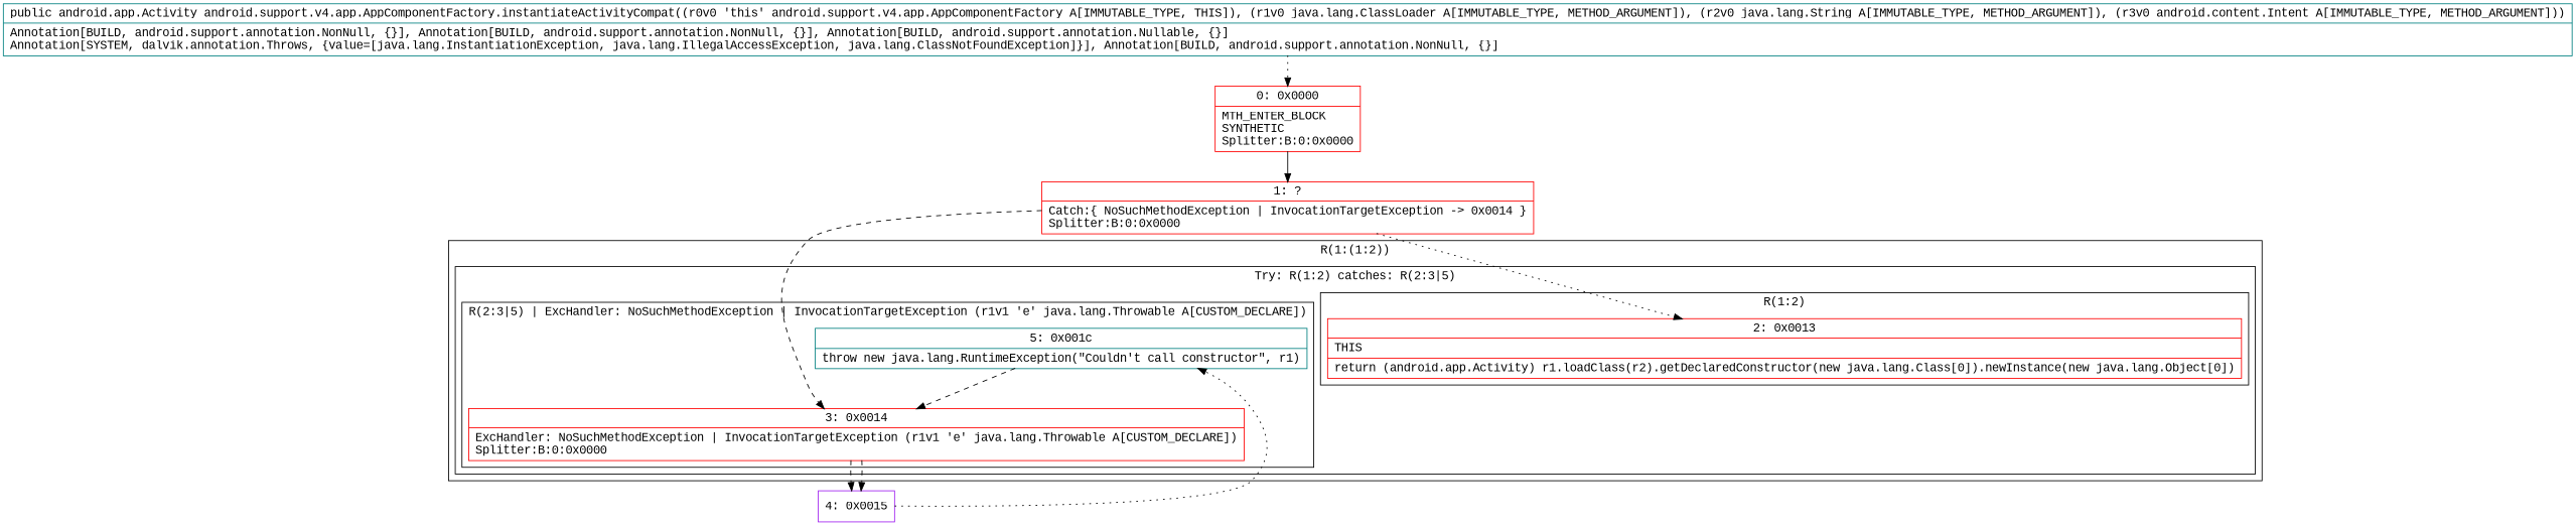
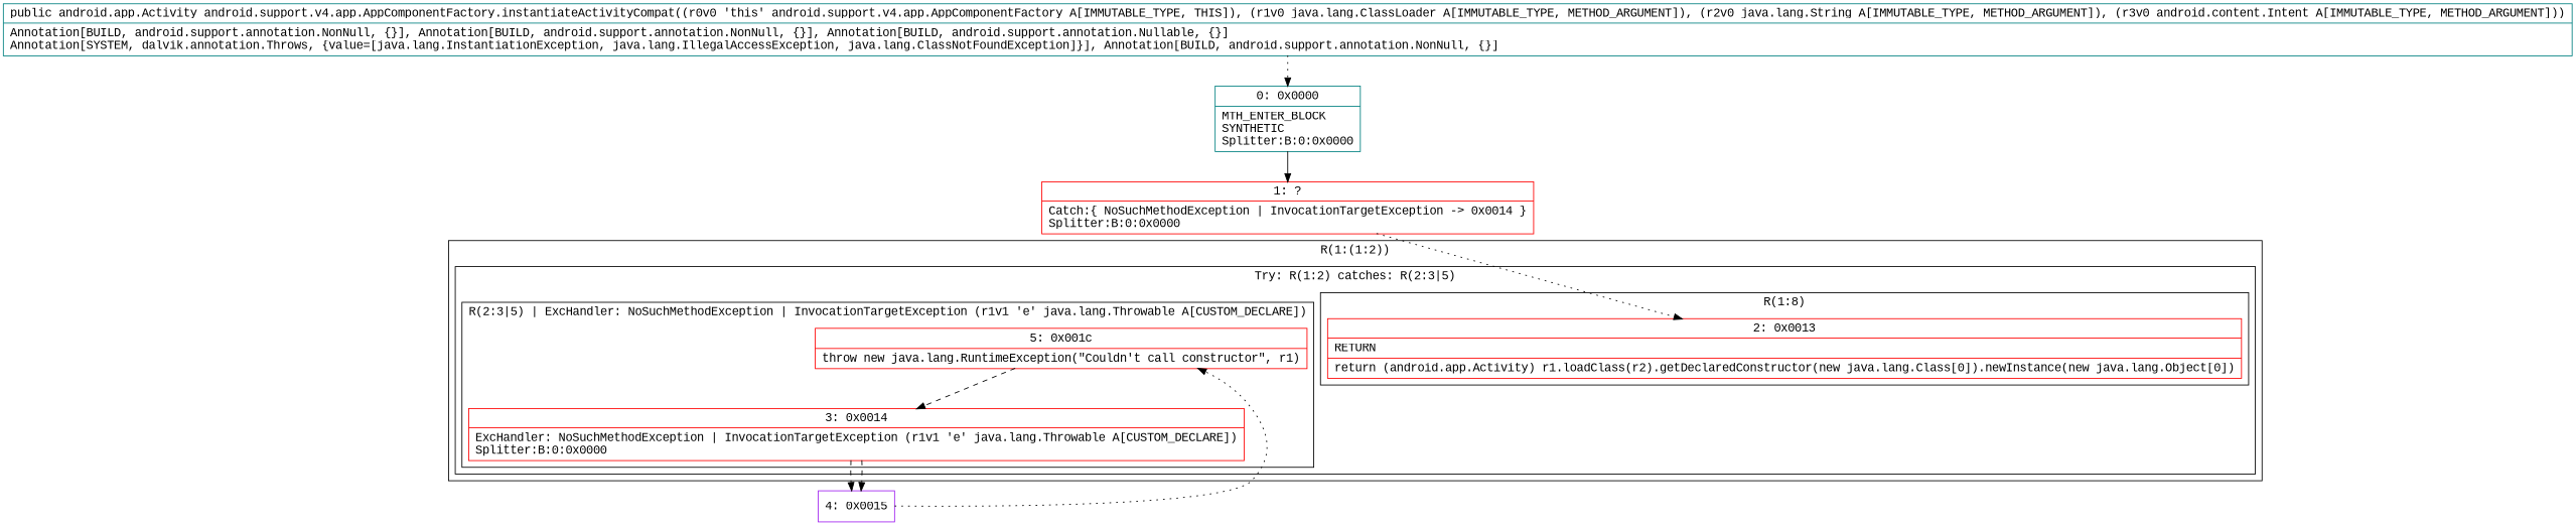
  digraph {
    fontname="Liberation Mono"
    node [color=red fontname="Liberation Mono" shape=record]
    edge [fontname="Liberation Mono" style=dashed]
-   n1 [label="{2\:\ 0x0013|THIS\l|return (android.app.Activity) r1.loadClass(r2).getDeclaredConstructor(new java.lang.Class[0]).newInstance(new java.lang.Object[0])\l}"]
+   n1 [label="{2\:\ 0x0013|RETURN\l|return (android.app.Activity) r1.loadClass(r2).getDeclaredConstructor(new java.lang.Class[0]).newInstance(new java.lang.Object[0])\l}"]
    n2 [label="{3\:\ 0x0014|ExcHandler: NoSuchMethodException \| InvocationTargetException (r1v1 'e' java.lang.Throwable A[CUSTOM_DECLARE])\lSplitter:B:0:0x0000\l}"]
-   n3 [color=teal label="{5\:\ 0x001c|throw new java.lang.RuntimeException(\"Couldn't call constructor\", r1)\l}"]
+   n3 [label="{5\:\ 0x001c|throw new java.lang.RuntimeException(\"Couldn't call constructor\", r1)\l}"]
    n4 [color=purple label="{4\:\ 0x0015}"]
-   n5 [label="{0\:\ 0x0000|MTH_ENTER_BLOCK\lSYNTHETIC\lSplitter:B:0:0x0000\l}"]
+   n5 [color=teal label="{0\:\ 0x0000|MTH_ENTER_BLOCK\lSYNTHETIC\lSplitter:B:0:0x0000\l}"]
    n6 [label="{1\:\ ?|Catch:\{ NoSuchMethodException \| InvocationTargetException \-\> 0x0014 \}\lSplitter:B:0:0x0000\l}"]
    n7 [color=teal label="{public android.app.Activity android.support.v4.app.AppComponentFactory.instantiateActivityCompat((r0v0 'this' android.support.v4.app.AppComponentFactory A[IMMUTABLE_TYPE, THIS]), (r1v0 java.lang.ClassLoader A[IMMUTABLE_TYPE, METHOD_ARGUMENT]), (r2v0 java.lang.String A[IMMUTABLE_TYPE, METHOD_ARGUMENT]), (r3v0 android.content.Intent A[IMMUTABLE_TYPE, METHOD_ARGUMENT]))  | Annotation[BUILD, android.support.annotation.NonNull, \{\}], Annotation[BUILD, android.support.annotation.NonNull, \{\}], Annotation[BUILD, android.support.annotation.Nullable, \{\}]\lAnnotation[SYSTEM, dalvik.annotation.Throws, \{value=[java.lang.InstantiationException, java.lang.IllegalAccessException, java.lang.ClassNotFoundException]\}], Annotation[BUILD, android.support.annotation.NonNull, \{\}]\l}"]
    subgraph cluster_1 {
      label="R(1:(1:2))"
      subgraph cluster_2 {
        label="Try: R(1:2) catches: R(2:3|5)"
        subgraph cluster_3 {
-         label="R(1:2)"
+         label="R(1:8)"
          n1
        }
        subgraph cluster_4 {
          label="R(2:3|5) | ExcHandler: NoSuchMethodException \| InvocationTargetException (r1v1 'e' java.lang.Throwable A[CUSTOM_DECLARE])\l"
          n2
          n3
        }
      }
    }
    subgraph cluster_5 {
      label="R(2:3|5) | ExcHandler: NoSuchMethodException \| InvocationTargetException (r1v1 'e' java.lang.Throwable A[CUSTOM_DECLARE])\l"
    }
    n2 -> n4
    n2 -> n4
    n3 -> n2
    n4 -> n3 [style=dotted]
    n5 -> n6 [style=solid]
    n6 -> n1 [style=dotted]
-   n6 -> n2
    n7 -> n5 [style=dotted]
  }
